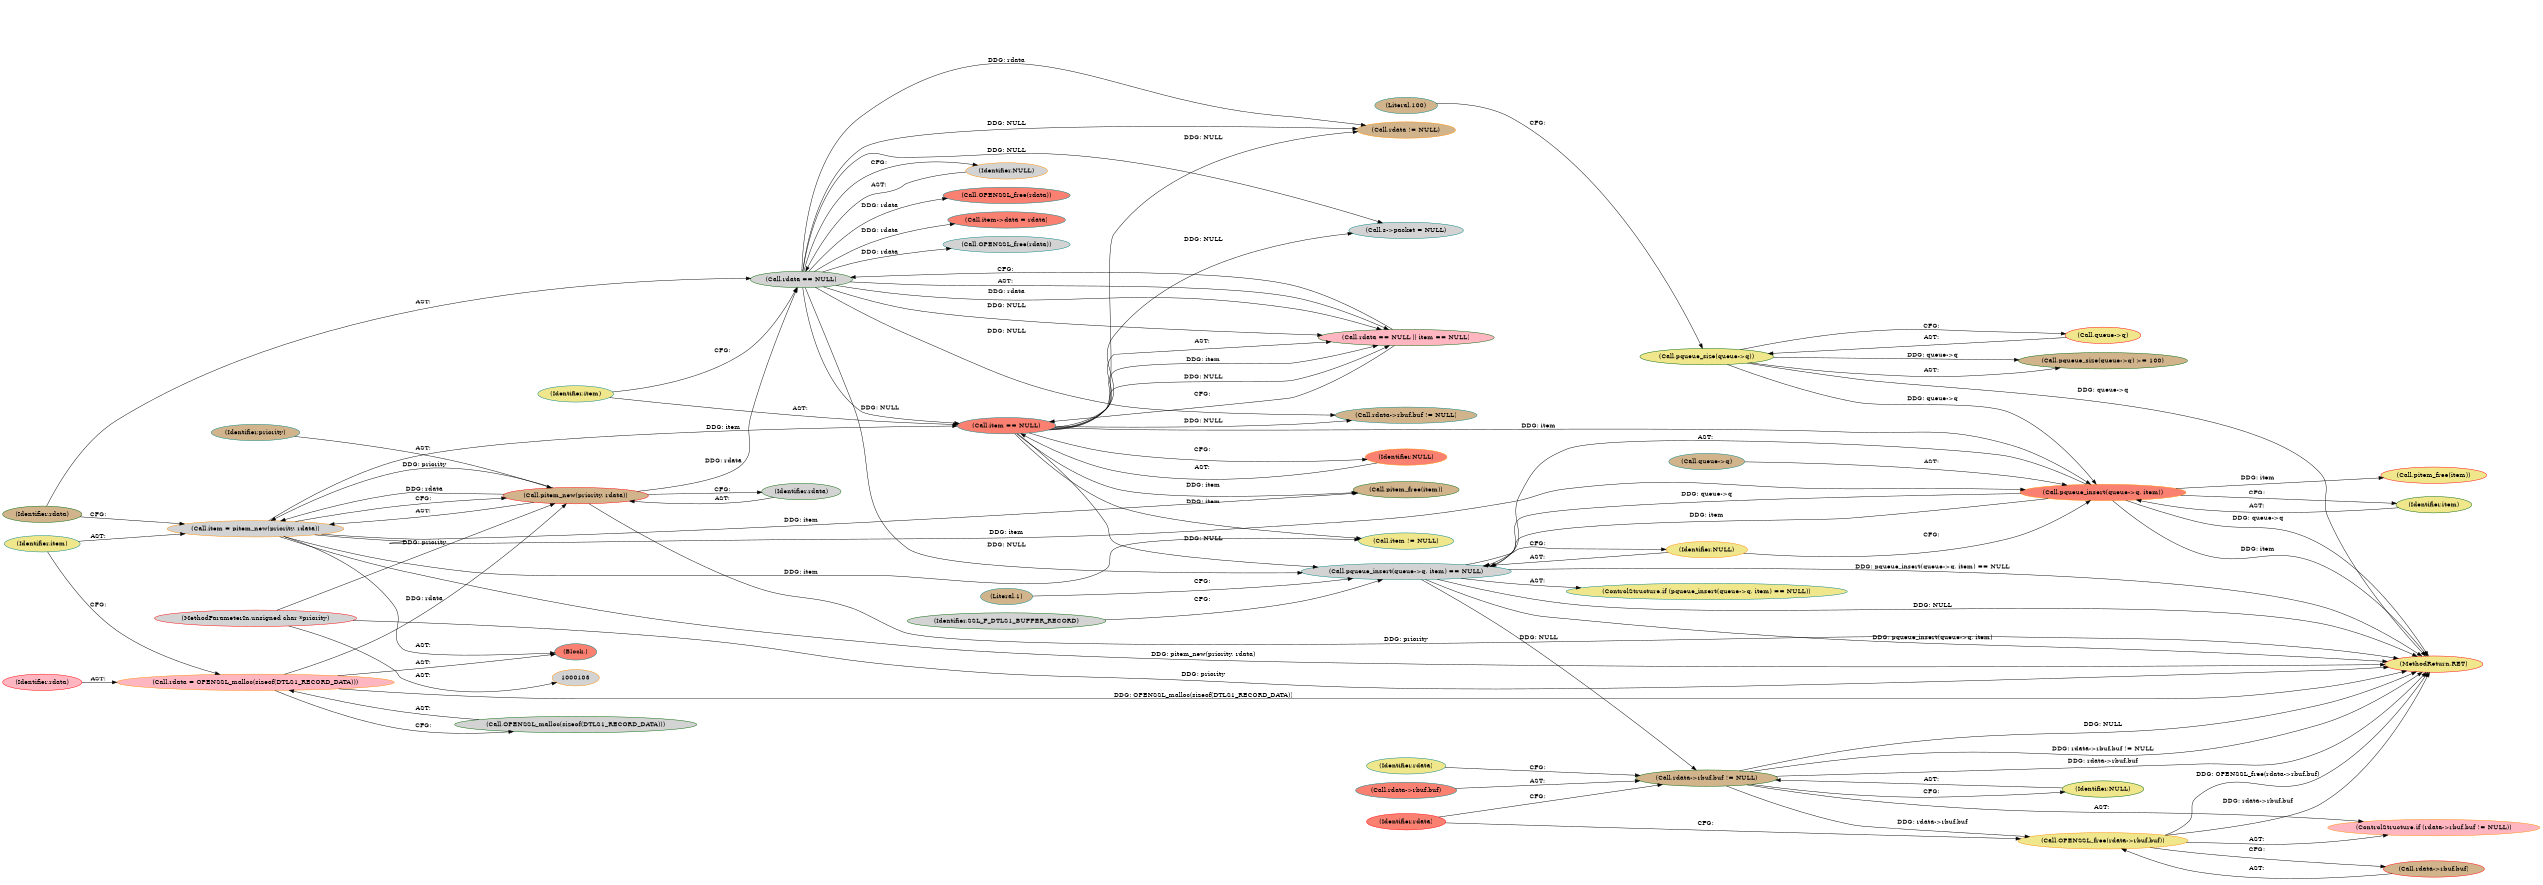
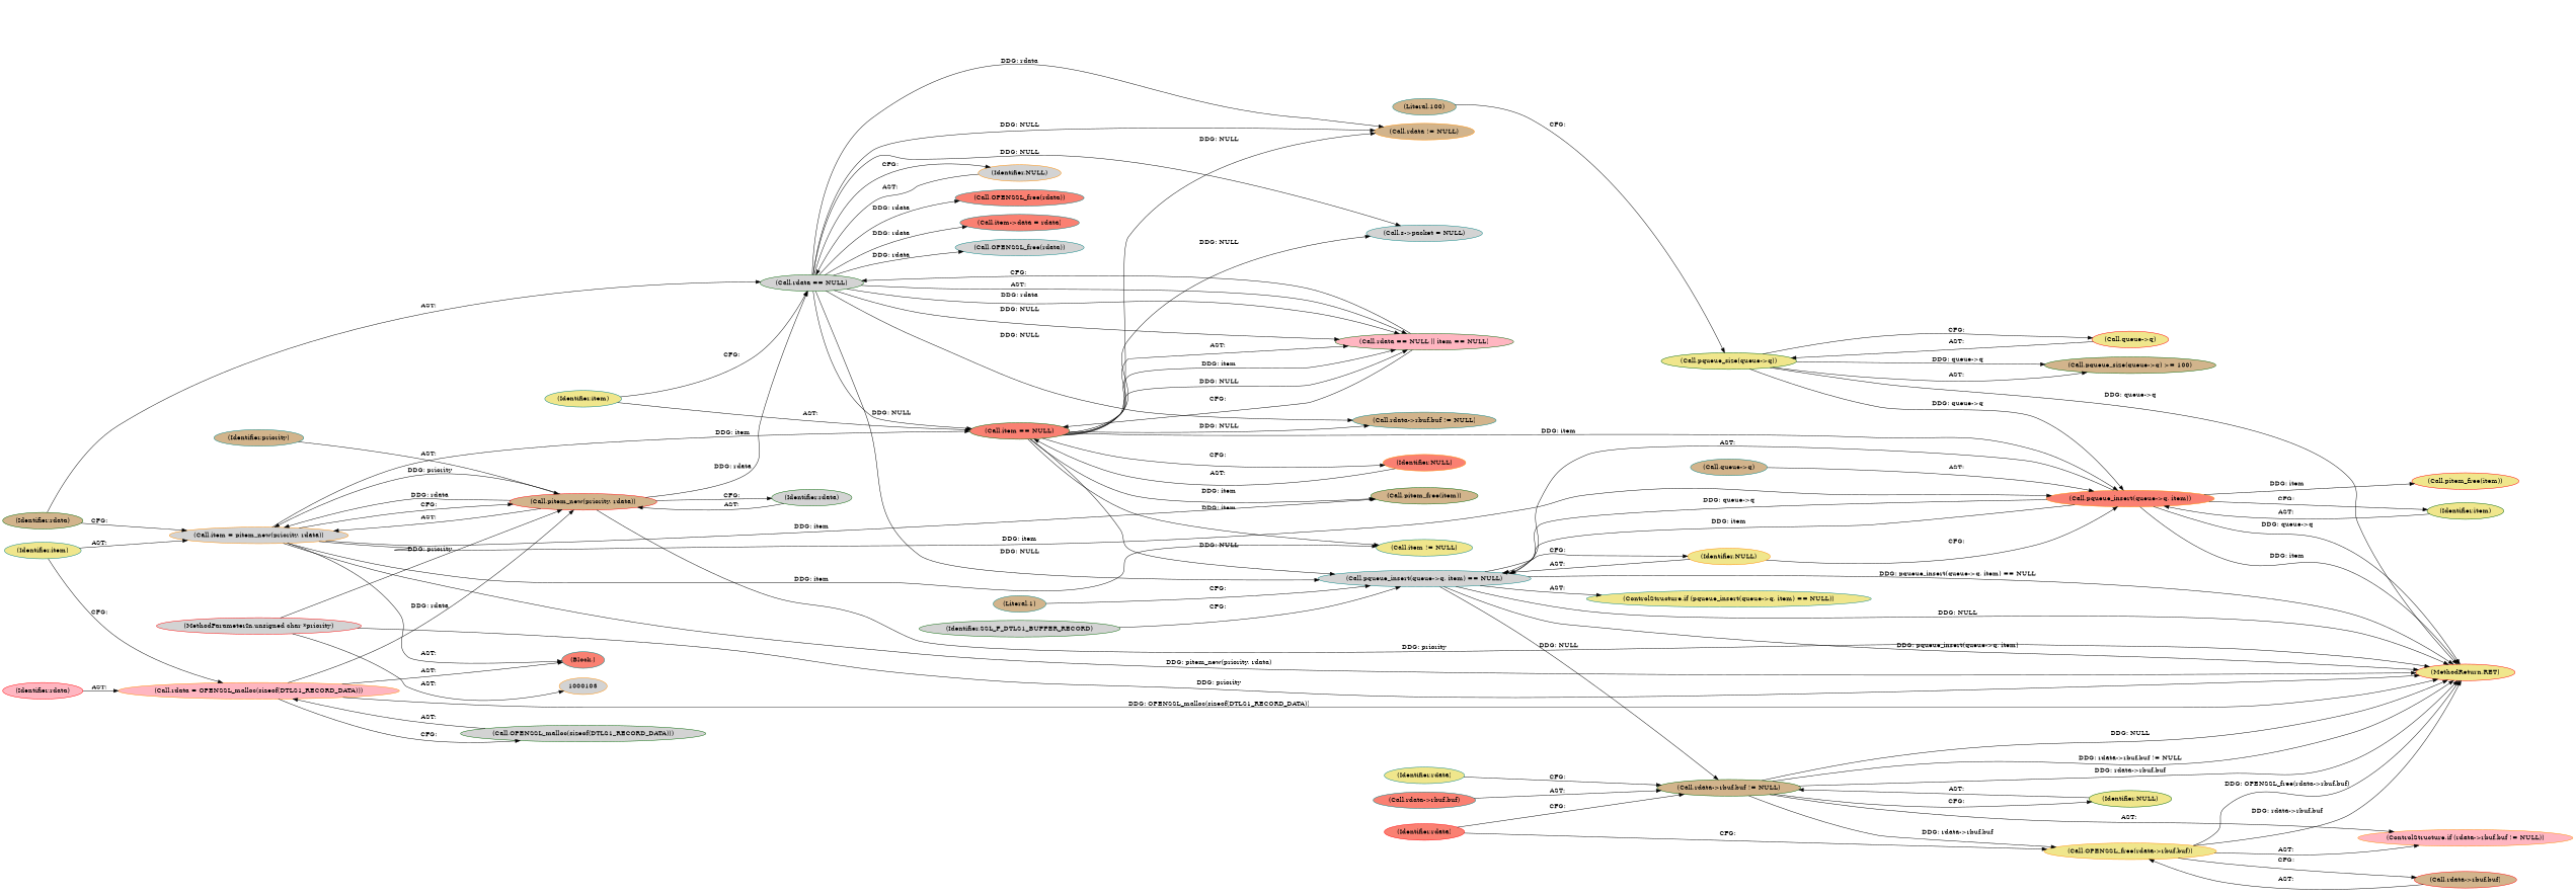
  digraph {
    rankdir=LR
    node [color=teal fillcolor=khaki style=filled]
    n1 [color=darkorange label="(Call,OPENSSL_free(rdata->rbuf.buf))"]
    n2 [color=red label="(MethodReturn,RET)"]
    n3 [color=darkorange fillcolor=lightpink label="(ControlStructure,if (rdata->rbuf.buf != NULL))"]
    n4 [color=red fillcolor=tan label="(Call,rdata->rbuf.buf)"]
    n5 [color=darkgreen fillcolor=tan label="(Call,rdata->rbuf.buf != NULL)"]
    n6 [color=darkgreen label="(Identifier,NULL)"]
    n7 [fillcolor=lightgrey label="(Call,pqueue_insert(queue->q, item) == NULL)"]
    n8 [label="(ControlStructure,if (pqueue_insert(queue->q, item) == NULL))"]
    n9 [color=darkorange label="(Identifier,NULL)"]
    n10 [color=darkorange fillcolor=salmon label="(Call,pqueue_insert(queue->q, item))"]
    n11 [color=darkgreen label="(Identifier,item)"]
    n12 [color=red label="(Call,pitem_free(item))"]
    n13 [color=darkgreen label="(Call,pqueue_size(queue->q))"]
    n14 [color=darkgreen fillcolor=tan label="(Call,pqueue_size(queue->q) >= 100)"]
    n15 [color=red label="(Call,queue->q)"]
    n16 [color=darkorange fillcolor=lightgrey label="(Call,item = pitem_new(priority, rdata))"]
    n17 [color=red fillcolor=tan label="(Call,pitem_new(priority, rdata))"]
-   n18 [fillcolor=salmon label="(Call,item == NULL)"]
+   n18 [color=darkgreen fillcolor=salmon label="(Call,item == NULL)"]
    n19 [color=darkgreen fillcolor=tan label="(Call,pitem_free(item))"]
    n20 [label="(Call,item != NULL)"]
    n21 [fillcolor=salmon label="(Block,)"]
    n22 [color=darkgreen fillcolor=lightgrey label="(Call,rdata == NULL)"]
    n23 [color=darkgreen fillcolor=lightgrey label="(Identifier,rdata)"]
    n24 [color=darkgreen fillcolor=lightpink label="(Call,rdata == NULL || item == NULL)"]
    n25 [fillcolor=tan label="(Call,rdata->rbuf.buf != NULL)"]
    n26 [color=darkorange fillcolor=salmon label="(Identifier,NULL)"]
    n27 [color=darkorange fillcolor=tan label="(Call,rdata != NULL)"]
    n28 [fillcolor=lightgrey label="(Call,s->packet = NULL)"]
    n29 [color=darkorange fillcolor=lightgrey label="(Identifier,NULL)"]
    n30 [fillcolor=salmon label="(Call,OPENSSL_free(rdata))"]
    n31 [fillcolor=salmon label="(Call,item->data = rdata)"]
    n32 [fillcolor=lightgrey label="(Call,OPENSSL_free(rdata))"]
    n33 [color=red fillcolor=lightgrey label="(MethodParameterIn,unsigned char *priority)"]
    1000103 [color=darkorange fillcolor=lightgrey]
    n35 [color=darkorange fillcolor=lightpink label="(Call,rdata = OPENSSL_malloc(sizeof(DTLS1_RECORD_DATA)))"]
    n36 [color=darkgreen fillcolor=lightgrey label="(Call,OPENSSL_malloc(sizeof(DTLS1_RECORD_DATA)))"]
    n37 [fillcolor=tan label="(Literal,100)"]
    n38 [label="(Identifier,item)"]
    n39 [fillcolor=salmon label="(Call,rdata->rbuf.buf)"]
    n40 [fillcolor=tan label="(Call,queue->q)"]
    n41 [color=red fillcolor=salmon label="(Identifier,rdata)"]
    n42 [color=darkgreen fillcolor=lightgrey label="(Identifier,SSL_F_DTLS1_BUFFER_RECORD)"]
    n43 [color=red fillcolor=lightpink label="(Identifier,rdata)"]
    n44 [fillcolor=tan label="(Identifier,priority)"]
    n45 [label="(Identifier,rdata)"]
    n46 [label="(Identifier,item)"]
    n47 [fillcolor=tan label="(Literal,1)"]
    n48 [color=darkgreen fillcolor=tan label="(Identifier,rdata)"]
    n1 -> n2 [label="DDG: rdata->rbuf.buf"]
    n1 -> n2 [label="DDG: OPENSSL_free(rdata->rbuf.buf)"]
    n1 -> n3 [label="AST: "]
    n1 -> n4 [label="CFG: "]
    n4 -> n1 [label="AST: "]
    n5 -> n1 [label="DDG: rdata->rbuf.buf"]
    n5 -> n2 [label="DDG: rdata->rbuf.buf != NULL"]
    n5 -> n2 [label="DDG: rdata->rbuf.buf"]
    n5 -> n2 [label="DDG: NULL"]
    n5 -> n3 [label="AST: "]
    n5 -> n6 [label="CFG: "]
    n6 -> n5 [label="AST: "]
    n7 -> n2 [label="DDG: pqueue_insert(queue->q, item)"]
    n7 -> n2 [label="DDG: pqueue_insert(queue->q, item) == NULL"]
    n7 -> n2 [label="DDG: NULL"]
    n7 -> n5 [label="DDG: NULL"]
    n7 -> n8 [label="AST: "]
    n7 -> n9 [label="CFG: "]
    n9 -> n7 [label="AST: "]
    n9 -> n10 [label="CFG: "]
    n10 -> n2 [label="DDG: queue->q"]
    n10 -> n2 [label="DDG: item"]
    n10 -> n7 [label="AST: "]
    n10 -> n7 [label="DDG: queue->q"]
    n10 -> n7 [label="DDG: item"]
    n10 -> n11 [label="CFG: "]
    n10 -> n12 [label="DDG: item"]
    n11 -> n10 [label="AST: "]
    n13 -> n2 [label="DDG: queue->q"]
    n13 -> n10 [label="DDG: queue->q"]
    n13 -> n14 [label="AST: "]
    n13 -> n14 [label="DDG: queue->q"]
    n13 -> n15 [label="CFG: "]
    n15 -> n13 [label="AST: "]
    n16 -> n2 [label="DDG: pitem_new(priority, rdata)"]
    n16 -> n10 [label="DDG: item"]
    n16 -> n17 [label="CFG: "]
    n16 -> n18 [label="DDG: item"]
    n16 -> n19 [label="DDG: item"]
    n16 -> n20 [label="DDG: item"]
    n16 -> n21 [label="AST: "]
    n17 -> n2 [label="DDG: priority"]
    n17 -> n16 [label="AST: "]
    n17 -> n16 [label="DDG: priority"]
    n17 -> n16 [label="DDG: rdata"]
    n17 -> n22 [label="DDG: rdata"]
    n17 -> n23 [label="CFG: "]
    n18 -> n7 [label="DDG: NULL"]
    n18 -> n10 [label="DDG: item"]
    n18 -> n19 [label="DDG: item"]
    n18 -> n20 [label="DDG: item"]
    n18 -> n24 [label="AST: "]
    n18 -> n24 [label="DDG: item"]
    n18 -> n24 [label="DDG: NULL"]
    n18 -> n25 [label="DDG: NULL"]
    n18 -> n26 [label="CFG: "]
    n18 -> n27 [label="DDG: NULL"]
    n18 -> n28 [label="DDG: NULL"]
    n22 -> n7 [label="DDG: NULL"]
    n22 -> n18 [label="DDG: NULL"]
    n22 -> n24 [label="AST: "]
    n22 -> n24 [label="DDG: rdata"]
    n22 -> n24 [label="DDG: NULL"]
    n22 -> n25 [label="DDG: NULL"]
    n22 -> n27 [label="DDG: rdata"]
    n22 -> n27 [label="DDG: NULL"]
    n22 -> n28 [label="DDG: NULL"]
    n22 -> n29 [label="CFG: "]
    n22 -> n30 [label="DDG: rdata"]
    n22 -> n31 [label="DDG: rdata"]
    n22 -> n32 [label="DDG: rdata"]
    n23 -> n17 [label="AST: "]
    n24 -> n18 [label="CFG: "]
    n24 -> n22 [label="CFG: "]
    n26 -> n18 [label="AST: "]
    n29 -> n22 [label="AST: "]
    n33 -> n2 [label="DDG: priority"]
    n33 -> n17 [label="DDG: priority"]
    n33 -> 1000103 [label="AST: "]
    n35 -> n2 [label="DDG: OPENSSL_malloc(sizeof(DTLS1_RECORD_DATA))"]
    n35 -> n17 [label="DDG: rdata"]
    n35 -> n21 [label="AST: "]
    n35 -> n36 [label="CFG: "]
    n36 -> n35 [label="AST: "]
    n37 -> n13 [label="CFG: "]
    n38 -> n16 [label="AST: "]
    n38 -> n35 [label="CFG: "]
    n39 -> n5 [label="AST: "]
    n40 -> n10 [label="AST: "]
    n41 -> n1 [label="CFG: "]
    n41 -> n5 [label="CFG: "]
    n42 -> n7 [label="CFG: "]
    n43 -> n35 [label="AST: "]
    n44 -> n17 [label="AST: "]
    n45 -> n5 [label="CFG: "]
    n46 -> n18 [label="AST: "]
    n46 -> n22 [label="CFG: "]
    n47 -> n7 [label="CFG: "]
    n48 -> n16 [label="CFG: "]
    n48 -> n22 [label="AST: "]
  }
